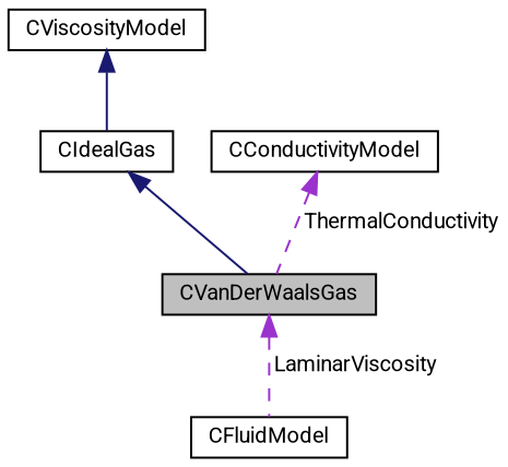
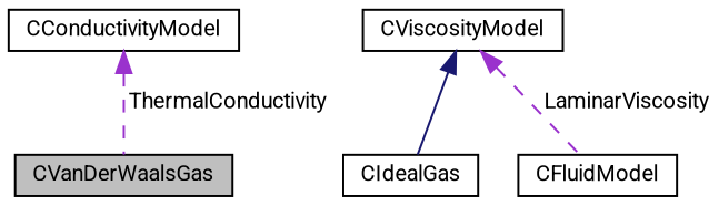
  digraph {
    fontname=Roboto
    node [color=black fillcolor=white fontname=Roboto fontsize=10 shape=record style=filled]
    edge [color=midnightblue dir=back fontname=Roboto fontsize=10 labelfontname=Helvetica labelfontsize=10 style=solid]
    n1 [fillcolor=grey75 fontcolor=black height=0.2 label=CVanDerWaalsGas width=0.4]
    n2 [height=0.2 label=CIdealGas width=0.4]
    n3 [height=0.2 label=CFluidModel width=0.4]
    n4 [height=0.2 label=CConductivityModel width=0.4]
    n5 [height=0.2 label=CViscosityModel width=0.4]
-   n2 -> n1
    n4 -> n1 [color=darkorchid3 label=" ThermalConductivity" style=dashed]
    n5 -> n2
-   n1 -> n3 [color=darkorchid3 label=" LaminarViscosity" style=dashed]
+   n5 -> n3 [color=darkorchid3 label=" LaminarViscosity" style=dashed]
  }
